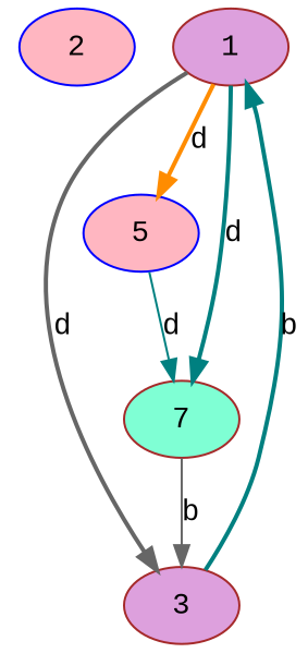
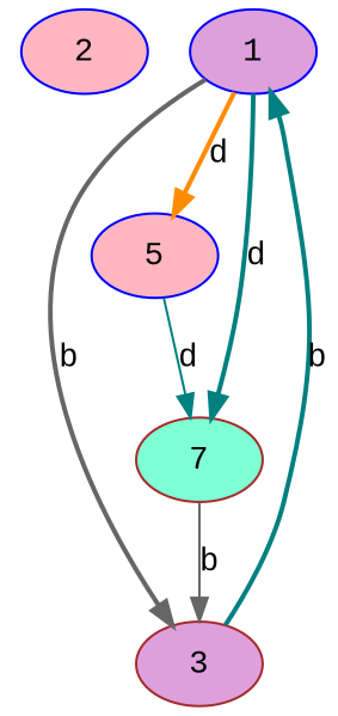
  strict digraph {
    fontname="Liberation Mono"
    node [color=brown fillcolor=lightpink fontname="Liberation Mono" style=filled]
    edge [color=teal fontname="Liberation Mono" style=bold]
    n1 [color=blue label=2]
-   1 [fillcolor=plum]
+   1 [color=blue fillcolor=plum]
    3 [fillcolor=plum]
    5 [color=blue]
    7 [fillcolor=aquamarine]
-   1 -> 3 [color=gray40 label=d]
+   1 -> 3 [color=gray40 label=b]
    1 -> 5 [color=darkorange label=d]
    1 -> 7 [label=d]
    3 -> 1 [label=b]
    5 -> 7 [label=d style=solid]
    7 -> 3 [color=gray40 label=b style=solid]
  }
